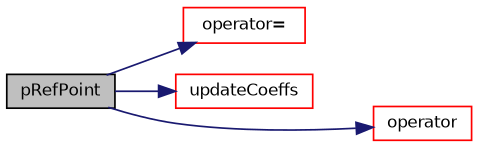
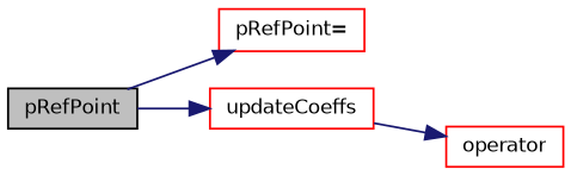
  digraph {
    rankdir=LR
    node [color=red fontname=Helvetica fontsize=10 shape=record]
    edge [color=midnightblue fontname=Helvetica fontsize=10 labelfontname=Helvetica labelfontsize=10 style=solid]
    n1 [color=black fillcolor=grey75 fontcolor=black height=0.2 label=pRefPoint style=filled width=0.4]
-   n2 [height=0.2 label="operator=" width=0.4]
+   n2 [height=0.2 label="pRefPoint=" width=0.4]
    n3 [height=0.2 label=updateCoeffs width=0.4]
    n4 [height=0.2 label=operator width=0.4]
    n1 -> n2
    n1 -> n3
-   n1 -> n4
+   n3 -> n4
  }
